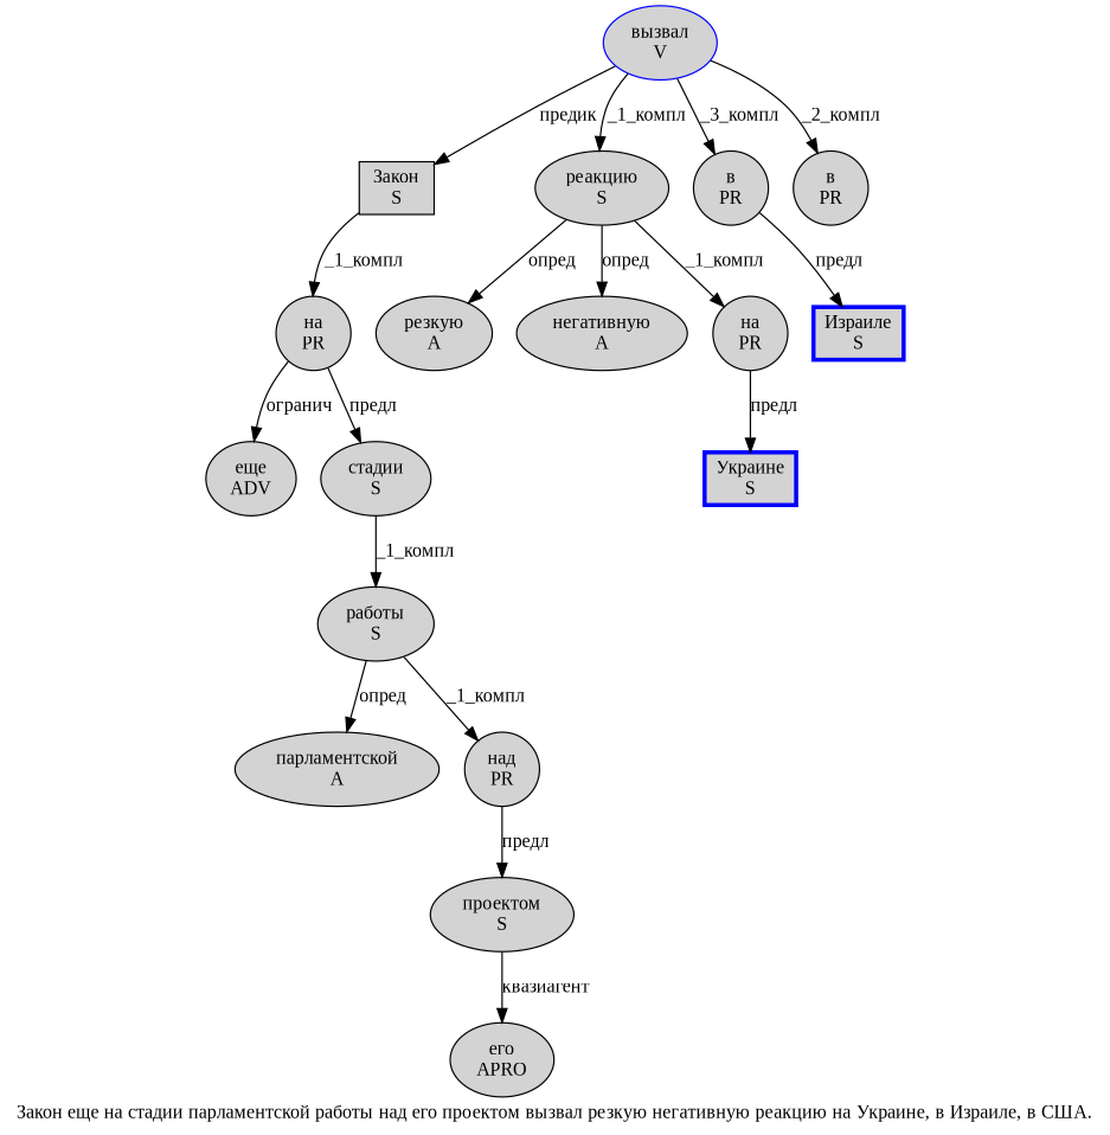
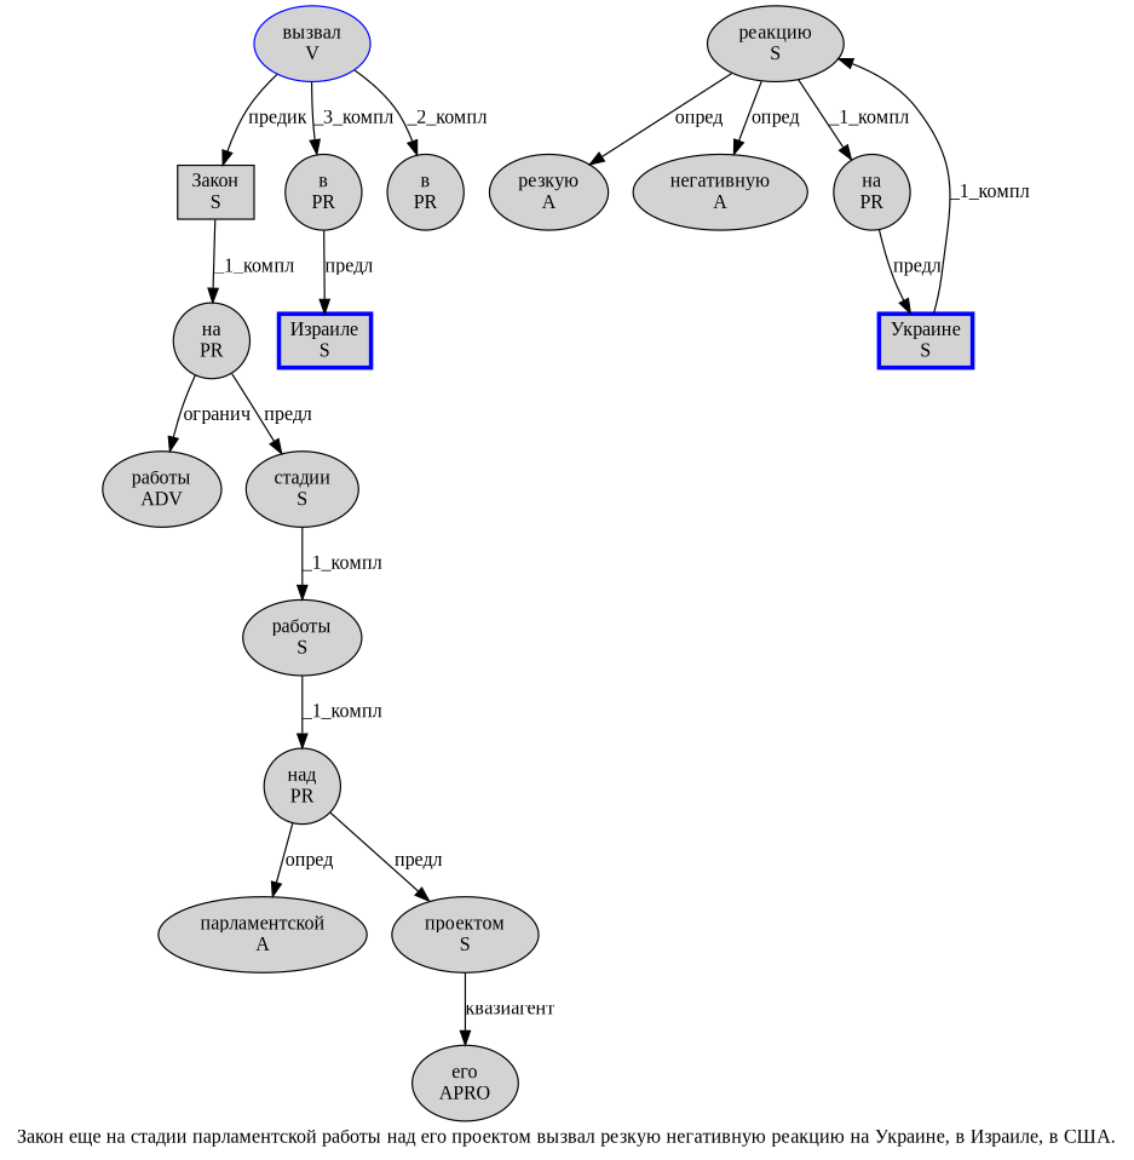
  digraph {
    fontname="Liberation Serif"
    label="Закон еще на стадии парламентской работы над его проектом вызвал резкую негативную реакцию на Украине, в Израиле, в США."
    node [fillcolor=lightgray fontname="Liberation Serif" penwidth=1 shape=ellipse style=filled]
    edge [fontname="Liberation Serif"]
    n1 [label="Закон\nS" shape=box]
    n2 [label="на\nPR"]
-   n3 [label="еще\nADV"]
+   n3 [label="работы\nADV"]
    n4 [label="стадии\nS"]
    n5 [label="работы\nS"]
    n6 [label="парламентской\nA"]
    n7 [label="над\nPR"]
    n8 [label="проектом\nS"]
    n9 [label="его\nAPRO"]
    n10 [color=blue label="вызвал\nV"]
    n11 [label="реакцию\nS"]
    n12 [label="в\nPR"]
    n13 [label="в\nPR"]
    n14 [label="резкую\nA"]
    n15 [label="негативную\nA"]
    n16 [label="на\nPR"]
    n17 [color=blue label="Израиле\nS" penwidth=3 shape=box]
    n18 [color=blue label="Украине\nS" penwidth=3 shape=box]
    n1 -> n2 [label="_1_компл"]
    n2 -> n3 [label="огранич"]
    n2 -> n4 [label="предл"]
    n4 -> n5 [label="_1_компл"]
-   n5 -> n6 [label="опред"]
+   n7 -> n6 [label="опред"]
    n5 -> n7 [label="_1_компл"]
    n7 -> n8 [label="предл"]
    n8 -> n9 [label="квазиагент"]
    n10 -> n1 [label="предик"]
-   n10 -> n11 [label="_1_компл"]
+   n18 -> n11 [label="_1_компл"]
    n10 -> n12 [label="_3_компл"]
    n10 -> n13 [label="_2_компл"]
    n11 -> n14 [label="опред"]
    n11 -> n15 [label="опред"]
    n11 -> n16 [label="_1_компл"]
    n12 -> n17 [label="предл"]
    n16 -> n18 [label="предл"]
  }
